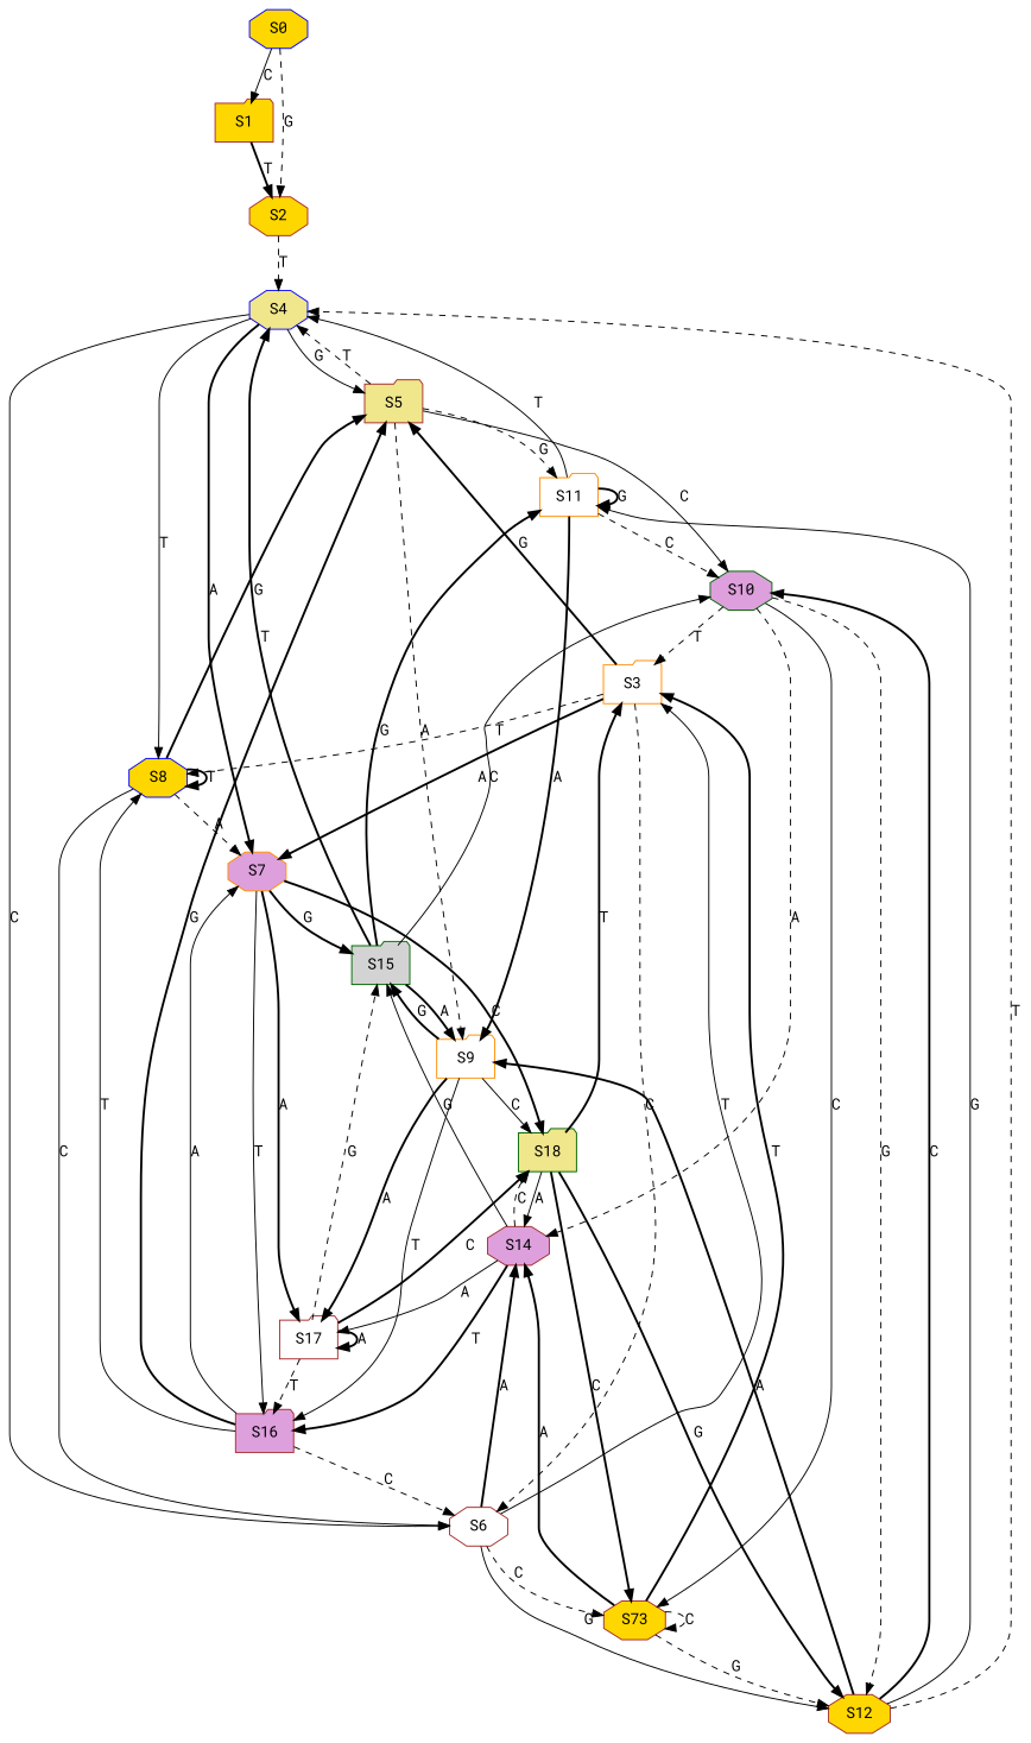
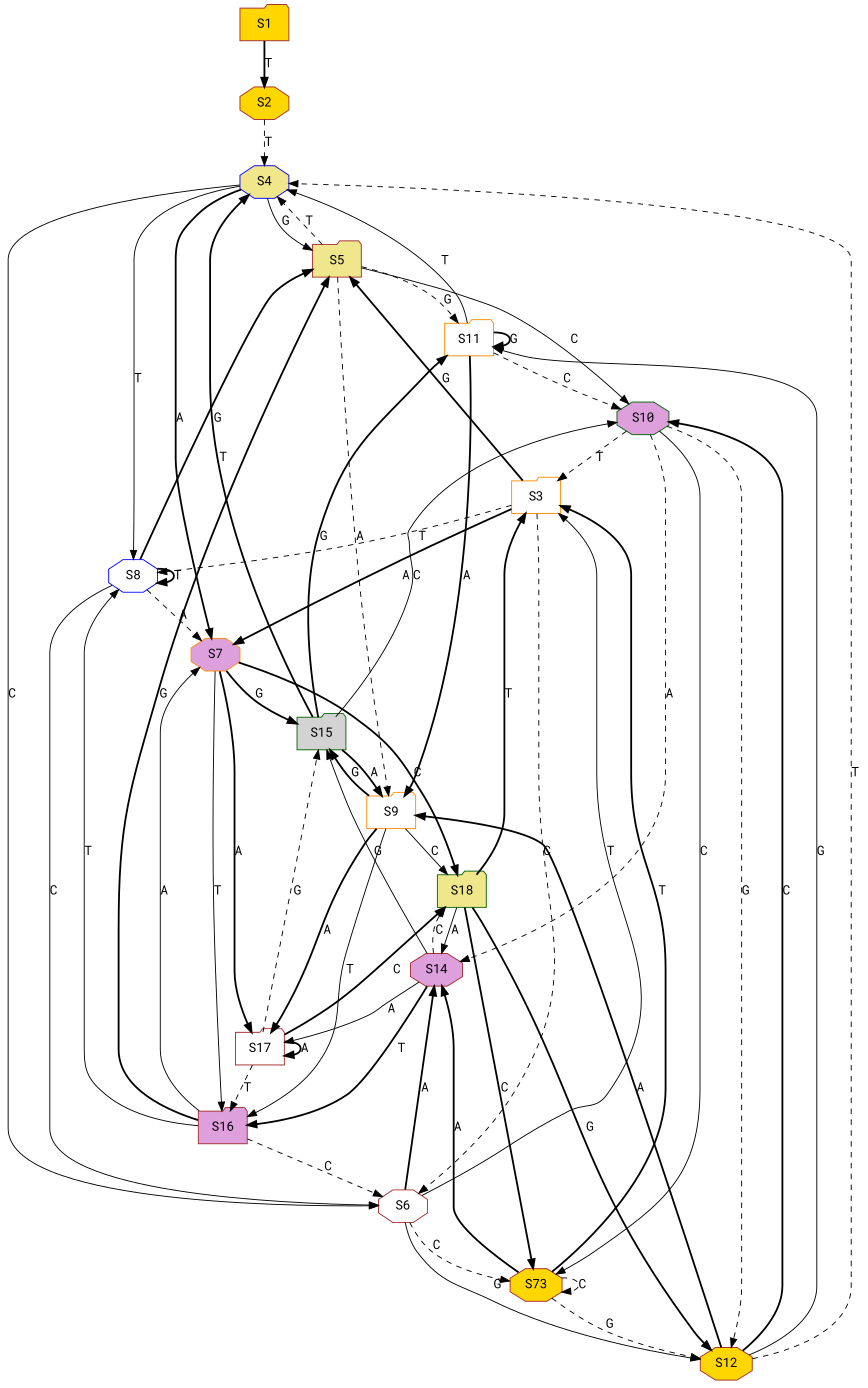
  strict digraph {
    fontname="Roboto Mono"
    node [color=brown fillcolor=white fontname="Roboto Mono" shape=octagon style=filled]
    edge [fontname="Roboto Mono" style=bold]
-   S0 [color=blue fillcolor=gold]
    S1 [fillcolor=gold shape=folder]
    S2 [fillcolor=gold]
    S4 [color=blue fillcolor=khaki]
    S3 [color=darkorange shape=folder]
    S5 [fillcolor=khaki shape=folder]
    S6
    S7 [color=darkorange fillcolor=plum]
-   S8 [color=blue fillcolor=gold]
+   S8 [color=blue]
    S9 [color=darkorange shape=folder]
    S10 [color=darkgreen fillcolor=plum]
    S11 [color=darkorange shape=folder]
    S12 [fillcolor=gold]
    n14 [fillcolor=gold label=S73]
    S14 [fillcolor=plum]
    S15 [color=darkgreen fillcolor=lightgrey shape=folder]
    S16 [fillcolor=plum shape=folder]
    S17 [shape=folder]
    S18 [color=darkgreen fillcolor=khaki shape=folder]
-   S0 -> S1 [label=C style=solid]
-   S0 -> S2 [label=G style=dashed]
    S1 -> S2 [label=T]
    S2 -> S4 [label=T style=dashed]
    S4 -> S5 [label=G style=solid]
    S4 -> S6 [label=C style=solid]
    S4 -> S7 [label=A]
    S4 -> S8 [label=T style=solid]
    S3 -> S5 [label=G]
    S3 -> S6 [label=C style=dashed]
    S3 -> S7 [label=A]
    S3 -> S8 [label=T style=dashed]
    S5 -> S4 [label=T style=dashed]
    S5 -> S9 [label=A style=dashed]
    S5 -> S10 [label=C style=solid]
    S5 -> S11 [label=G style=dashed]
    S6 -> S3 [label=T style=solid]
    S6 -> S12 [label=G style=solid]
    S6 -> n14 [label=C style=dashed]
    S6 -> S14 [label=A]
    S7 -> S15 [label=G]
    S7 -> S16 [label=T style=solid]
    S7 -> S17 [label=A]
    S7 -> S18 [label=C]
    S8 -> S5 [label=G]
    S8 -> S6 [label=C style=solid]
    S8 -> S7 [label=A style=dashed]
    S8 -> S8 [label=T]
    S9 -> S15 [label=G]
    S9 -> S16 [label=T style=solid]
    S9 -> S17 [label=A]
    S9 -> S18 [label=C style=solid]
    S10 -> S3 [label=T style=dashed]
    S10 -> S12 [label=G style=dashed]
    S10 -> n14 [label=C style=solid]
    S10 -> S14 [label=A style=dashed]
    S11 -> S4 [label=T style=solid]
    S11 -> S9 [label=A]
    S11 -> S10 [label=C style=dashed]
    S11 -> S11 [label=G]
    S12 -> S4 [label=T style=dashed]
    S12 -> S9 [label=A]
    S12 -> S10 [label=C]
    S12 -> S11 [label=G style=solid]
    n14 -> S3 [label=T]
    n14 -> S12 [label=G style=dashed]
    n14 -> n14 [label=C style=dashed]
    n14 -> S14 [label=A]
    S14 -> S15 [label=G style=solid]
    S14 -> S16 [label=T]
    S14 -> S17 [label=A style=solid]
    S14 -> S18 [label=C style=dashed]
    S15 -> S4 [label=T]
    S15 -> S9 [label=A]
    S15 -> S10 [label=C style=solid]
    S15 -> S11 [label=G]
    S16 -> S5 [label=G]
    S16 -> S6 [label=C style=dashed]
    S16 -> S7 [label=A style=solid]
    S16 -> S8 [label=T style=solid]
    S17 -> S15 [label=G style=dashed]
    S17 -> S16 [label=T style=dashed]
    S17 -> S17 [label=A]
    S17 -> S18 [label=C]
    S18 -> S3 [label=T]
    S18 -> S12 [label=G]
    S18 -> n14 [label=C]
    S18 -> S14 [label=A style=solid]
  }
